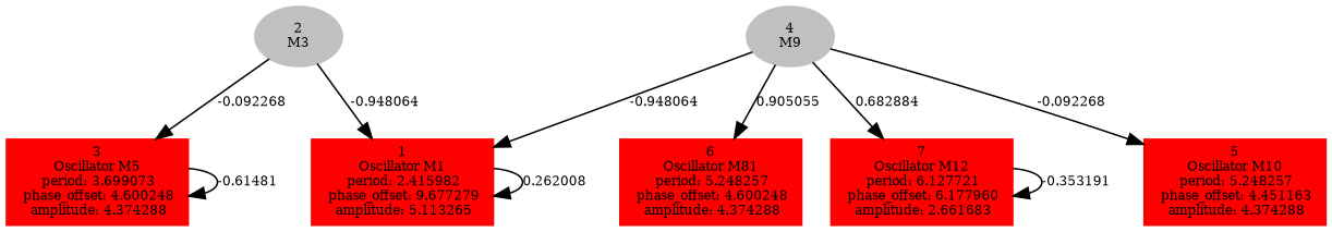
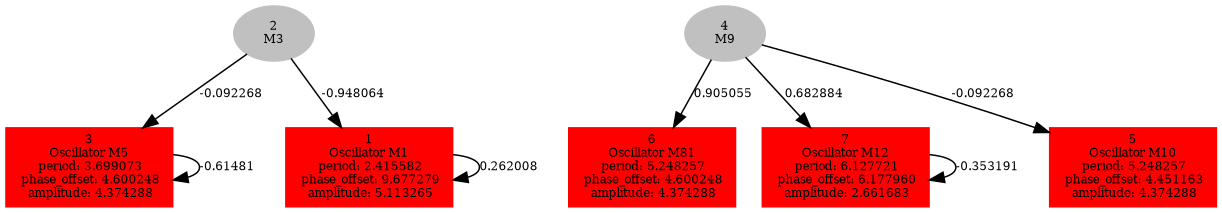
  digraph {
    forcelabels=true
    node [color=red fontsize=8 shape=box style=filled]
    edge [fontsize=8]
-   n1 [label=<1<BR />Oscillator M1<BR /> period: 2.415982<BR /> phase_offset: 9.677279<BR /> amplitude: 5.113265>]
+   n1 [label=<1<BR />Oscillator M1<BR /> period: 2.415582<BR /> phase_offset: 9.677279<BR /> amplitude: 5.113265>]
    n2 [color=grey label=<2<BR/>M3> shape=""]
    n3 [label=<3<BR />Oscillator M5<BR /> period: 3.699073<BR /> phase_offset: 4.600248<BR /> amplitude: 4.374288>]
    n4 [color=grey label=<4<BR/>M9> shape=""]
    n5 [label=<5<BR />Oscillator M10<BR /> period: 5.248257<BR /> phase_offset: 4.451163<BR /> amplitude: 4.374288>]
    n6 [label=<6<BR />Oscillator M81<BR /> period: 5.248257<BR /> phase_offset: 4.600248<BR /> amplitude: 4.374288>]
    n7 [label=<7<BR />Oscillator M12<BR /> period: 6.127721<BR /> phase_offset: 6.177960<BR /> amplitude: 2.661683>]
    n1 -> n1 [label="0.262008 "]
    n2 -> n1 [label="-0.948064 "]
    n2 -> n3 [label="-0.092268 "]
    n3 -> n3 [label="-0.61481 "]
-   n4 -> n1 [label="-0.948064 "]
    n4 -> n5 [label="-0.092268 "]
    n4 -> n6 [label="0.905055 "]
    n4 -> n7 [label="0.682884 "]
    n7 -> n7 [label="-0.353191 "]
  }
